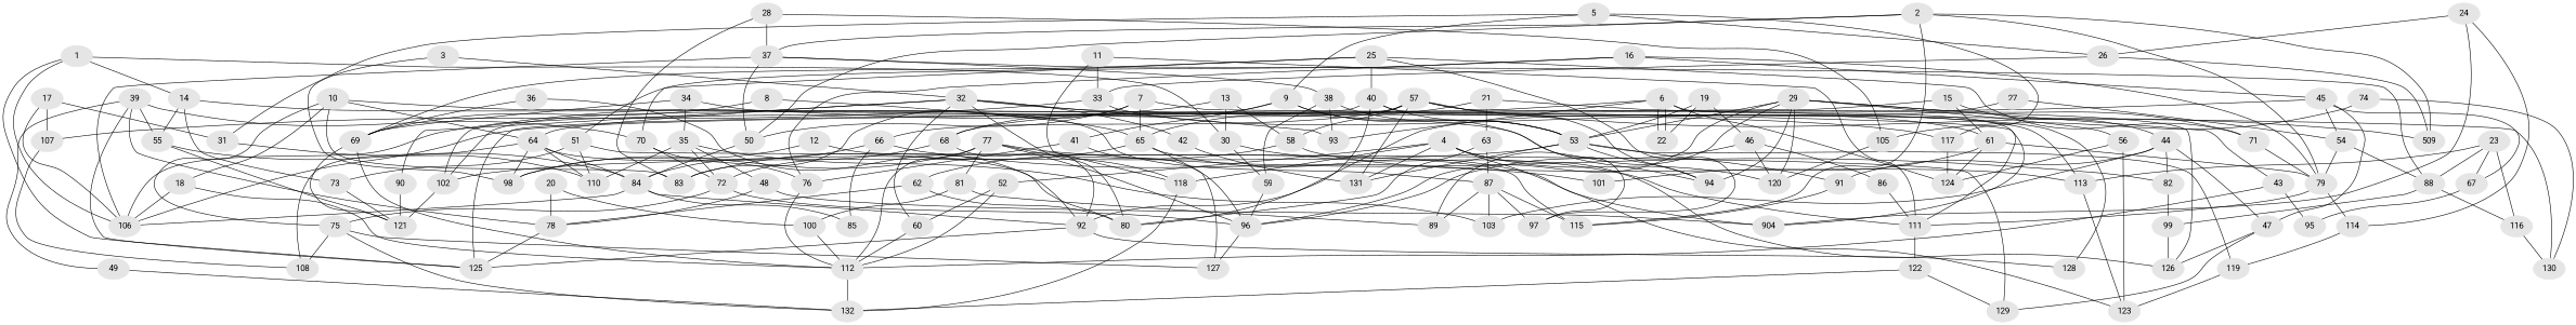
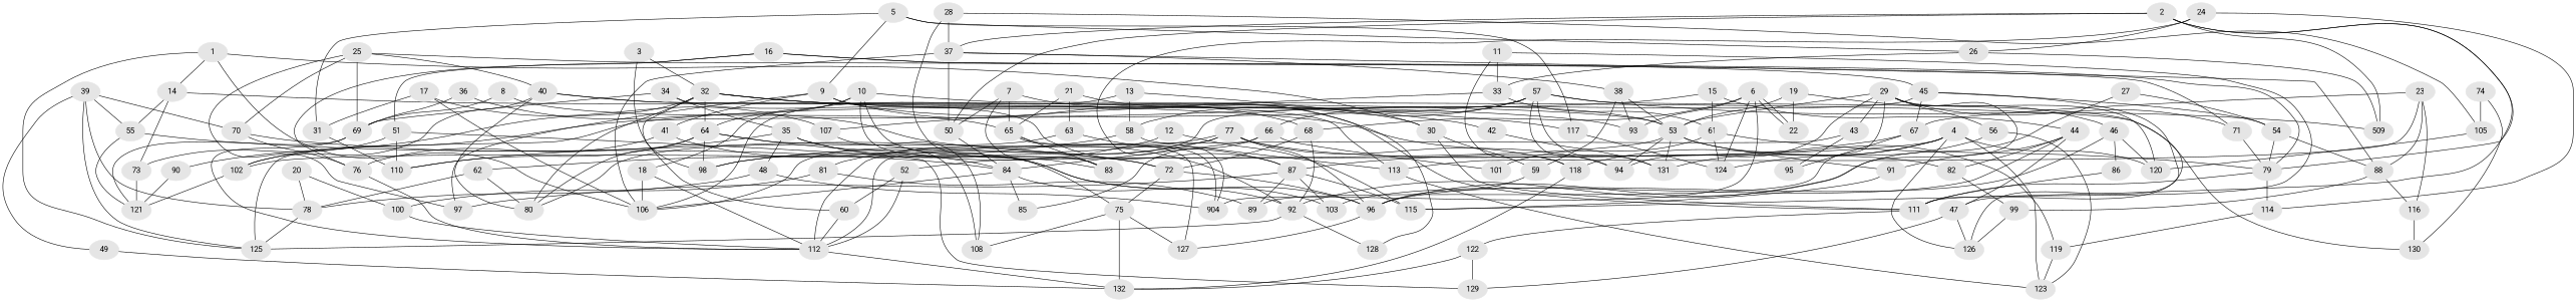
  graph {
    fontname=Roboto
    node [color=gray90 fontname=Roboto style=filled]
    edge [fontname=Roboto]
    1
    14
    30
    106
    125
    55
    73
    94
    111
    59
    2
    37
    50
    79
    n15 [label=509]
    115
    88
    38
    84
    114
    3
    32
    98
    117
    93
    64
    42
    60
    80
    90
    4
    52
    118
    120
    123
    126
    131
    112
    132
    5
    9
    26
    31
    68
    41
    53
    97
    33
    110
    124
    6
    22
    n53 [label=904]
    92
    72
    7
    65
    83
    127
    122
    8
    69
    121
    76
    96
    102
    91
    119
    10
    18
    75
    130
    108
    11
    61
    107
    12
    13
    58
    113
    62
    15
    44
    103
    47
    82
    101
    16
    45
    51
    67
    54
    129
    17
    19
    46
    86
    20
    78
    100
    21
    63
    128
    87
    23
    116
    95
    99
    24
    25
    40
    70
    71
    27
    28
    105
    29
    43
    56
    89
    34
    35
    48
    36
    39
    49
    85
    57
    66
    74
    77
    81
    1 -- 14
    1 -- 30
    1 -- 106
    1 -- 125
    14 -- 55
    14 -- 73
    14 -- 94
    30 -- 111
    30 -- 59
    55 -- 84
    55 -- 121
    73 -- 121
    111 -- 122
    59 -- 96
    2 -- 37
    2 -- 50
    2 -- 79
    2 -- n15
    2 -- 115
    37 -- 106
    37 -- 50
    37 -- 88
    37 -- 38
    50 -- 84
    79 -- 111
    79 -- 114
    88 -- 116
    88 -- 99
    38 -- 59
    38 -- 93
    38 -- 53
    84 -- 106
    84 -- 92
    84 -- 85
    114 -- 119
    3 -- 32
    3 -- 98
    32 -- 117
    32 -- 93
    32 -- 64
    32 -- 42
    32 -- 60
    32 -- 80
    32 -- 90
    117 -- 124
    64 -- 84
    64 -- 98
    64 -- 80
    64 -- 110
    64 -- 108
    42 -- 131
    60 -- 112
    90 -- 121
    4 -- 52
    4 -- 118
    4 -- 120
    4 -- 123
    4 -- 126
    4 -- 131
    52 -- 60
    52 -- 112
    118 -- 132
    112 -- 132
    5 -- 117
    5 -- 9
    5 -- 26
    5 -- 31
    9 -- 68
    9 -- 41
    9 -- 53
    9 -- 97
    26 -- n15
    26 -- 33
    31 -- 110
    68 -- 92
    68 -- 72
    41 -- 76
    41 -- 96
    53 -- 94
    53 -- 131
    53 -- 102
    53 -- 91
    53 -- 119
    33 -- 61
    33 -- 107
    6 -- 93
    6 -- 68
    6 -- 124
    6 -- 22
    6 -- 22
    6 -- n53
    92 -- 125
    92 -- 128
    72 -- 96
    72 -- 75
    7 -- 111
    7 -- 50
    7 -- 65
    7 -- 83
    65 -- n53
    65 -- 83
    65 -- 127
    122 -- 132
    122 -- 129
    8 -- 65
    8 -- 69
    69 -- 112
    69 -- 121
    76 -- 112
    96 -- 127
    102 -- 121
    91 -- 115
    119 -- 123
    10 -- 64
    10 -- 83
    10 -- 18
    10 -- 75
    10 -- 130
    18 -- 106
    18 -- 112
    75 -- 132
    75 -- 127
    75 -- 108
    11 -- 111
    11 -- 118
    11 -- 33
    61 -- 79
    61 -- 124
    61 -- 101
    107 -- 108
    12 -- 115
    12 -- 98
    13 -- 30
    13 -- 106
    13 -- 58
    58 -- 113
    58 -- 62
    113 -- 123
    62 -- 80
    62 -- 78
    15 -- 125
    15 -- 61
    15 -- 44
    44 -- 91
    44 -- 103
    44 -- 47
    44 -- 82
    47 -- 126
    47 -- 129
    82 -- 99
    16 -- 79
    16 -- 76
    16 -- 45
    16 -- 51
    45 -- 106
    45 -- 47
    45 -- 67
    45 -- 54
    51 -- 73
    51 -- 110
    51 -- 129
+   67 -- 87
    67 -- 95
    54 -- 79
    54 -- 88
    17 -- 106
    17 -- 31
    17 -- 107
    19 -- 53
    19 -- 22
    19 -- 46
    46 -- 120
    46 -- 96
    46 -- 86
    86 -- 111
    20 -- 78
    20 -- 100
    78 -- 125
    100 -- 112
    21 -- 65
    21 -- 63
    21 -- 128
    63 -- 80
    63 -- 87
    87 -- 115
    87 -- 97
    87 -- 103
    87 -- 89
    23 -- 88
    23 -- 113
    23 -- 67
    23 -- 116
    116 -- 130
    99 -- 126
    24 -- 114
    24 -- 26
    24 -- n53
    25 -- 97
    25 -- 69
    25 -- 40
    25 -- 70
    25 -- 71
    40 -- 80
    40 -- 53
    40 -- 102
    40 -- 113
    70 -- 72
    70 -- 76
    71 -- 79
    27 -- 92
    27 -- 54
    28 -- 37
    28 -- 83
    28 -- 105
    105 -- 120
    29 -- 94
    29 -- 120
    29 -- 53
    29 -- 96
    29 -- 71
    29 -- 43
    29 -- 56
    29 -- 89
    43 -- 112
    43 -- 95
    56 -- 123
    56 -- 124
    34 -- 69
    34 -- 87
    34 -- 35
    35 -- 110
    35 -- 72
    35 -- 103
    35 -- 48
    48 -- n53
    48 -- 78
    36 -- 92
    36 -- 69
    39 -- 125
    39 -- 55
    39 -- 78
    39 -- 70
    39 -- 49
    49 -- 132
    57 -- 94
    57 -- n15
    57 -- 126
    57 -- 131
    57 -- 102
    57 -- 58
    57 -- 66
    66 -- 84
    66 -- 101
    66 -- 85
    74 -- 130
    74 -- 105
    77 -- 98
    77 -- 118
    77 -- 112
    77 -- 96
    77 -- 82
    77 -- 81
    81 -- 100
    81 -- 89
  }
